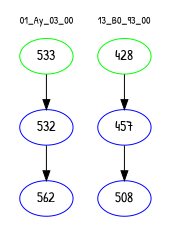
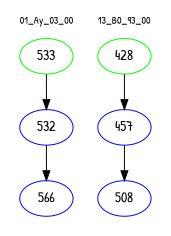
  digraph {
    fontname="Patrick Hand"
    node [color=blue fontname="Patrick Hand"]
    edge [color=black fontname="Patrick Hand"]
    n1 [color=green label=533]
    n2 [label=532]
-   n3 [label=562]
+   n3 [label=566]
    n4 [color=green label=428]
    n5 [label=457]
    n6 [label=508]
    subgraph cluster_1 {
      color=white
      fontsize=10
      label="01_Ay_03_00"
      n1
      n2
      n3
    }
    subgraph cluster_2 {
      color=white
      fontsize=10
      label="13_B0_93_00"
      n4
      n5
      n6
    }
    n1 -> n2
    n2 -> n3
    n4 -> n5
    n5 -> n6
  }
